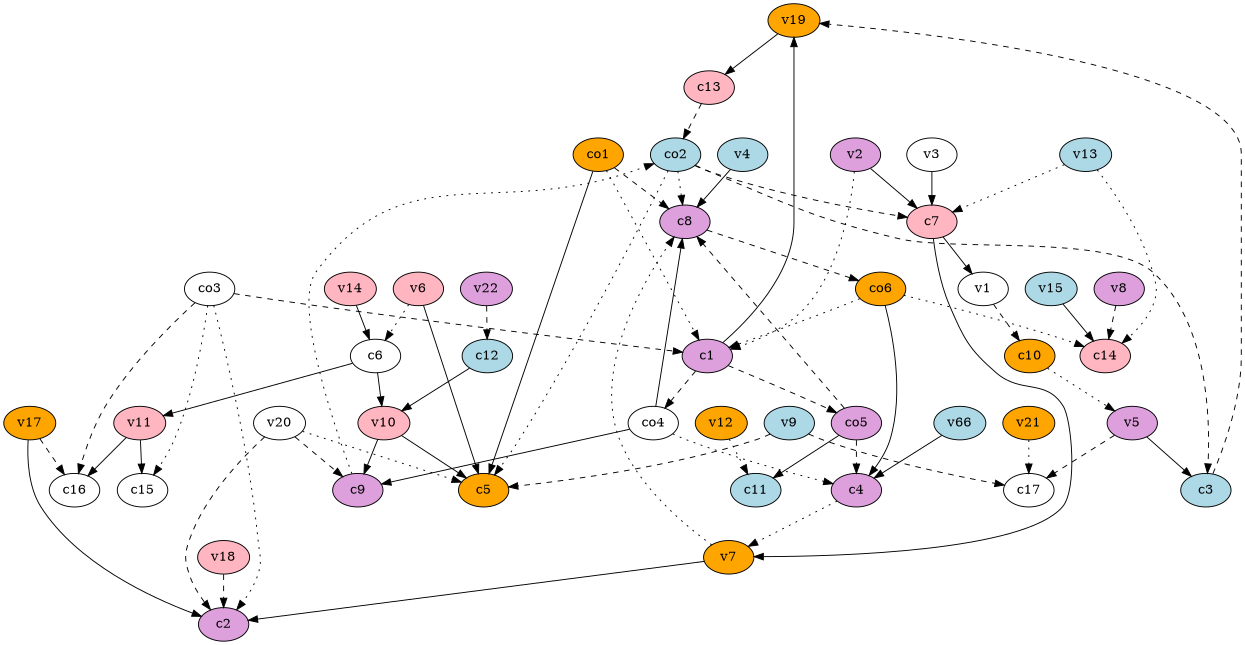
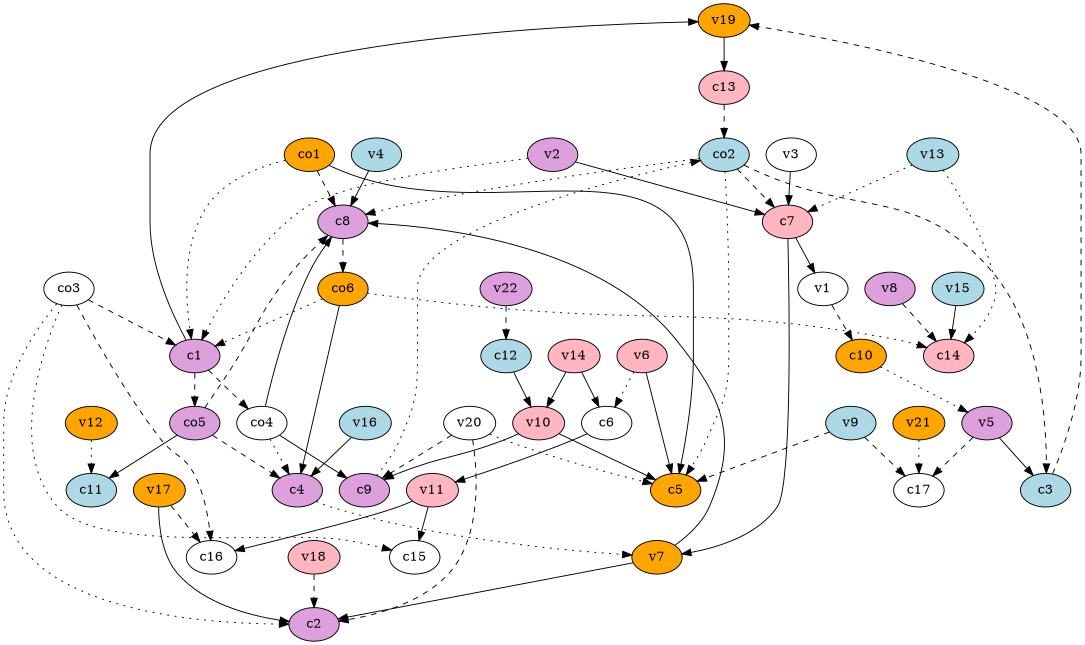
  strict digraph {
    node [fillcolor=plum style=filled]
    edge [style=solid weight=1]
    v19 [fillcolor=orange]
    c1
    co4 [fillcolor=white]
    co5
    c13 [fillcolor=lightpink]
    c4
    c8
    c9
    c3 [fillcolor=lightblue]
    v7 [fillcolor=orange]
    c2
    c6 [fillcolor=white]
    v10 [fillcolor=lightpink]
    v11 [fillcolor=lightpink]
    c5 [fillcolor=orange]
    c15 [fillcolor=white]
    c16 [fillcolor=white]
    c7 [fillcolor=lightpink]
    v1 [fillcolor=white]
    c10 [fillcolor=orange]
    co6 [fillcolor=orange]
    c14 [fillcolor=lightpink]
    co2 [fillcolor=lightblue]
    v5
    c17 [fillcolor=white]
    c12 [fillcolor=lightblue]
    v2
    v3 [fillcolor=white]
    v4 [fillcolor=lightblue]
    v6 [fillcolor=lightpink]
    v8
    v9 [fillcolor=lightblue]
    v12 [fillcolor=orange]
    c11 [fillcolor=lightblue]
    v13 [fillcolor=lightblue]
    v14 [fillcolor=lightpink]
    v15 [fillcolor=lightblue]
-   v16 [fillcolor=lightblue label=v66]
+   v16 [fillcolor=lightblue]
    v17 [fillcolor=orange]
    v18 [fillcolor=lightpink]
    v20 [fillcolor=white]
    v21 [fillcolor=orange]
    v22
    co1 [fillcolor=orange]
    co3 [fillcolor=white]
    v19 -> c13
    c1 -> v19
    c1 -> co4 [style=dashed]
    c1 -> co5 [style=dashed]
    co4 -> c4 [style=dotted]
    co4 -> c8
    co4 -> c9
    co5 -> c4 [style=dashed]
    co5 -> c8 [style=dashed]
    co5 -> c11
    c13 -> co2 [style=dashed]
    c4 -> v7 [style=dotted]
    c8 -> co6 [style=dashed]
    c9 -> co2 [style=dotted]
    c3 -> v19 [style=dashed]
-   v7 -> c8 [style=dotted]
+   v7 -> c8
    v7 -> c2
-   c6 -> v10
+   v14 -> v10
    c6 -> v11
    v10 -> c9
    v10 -> c5
    v11 -> c15
    v11 -> c16
    c7 -> v7
    c7 -> v1
    v1 -> c10 [style=dashed]
    c10 -> v5 [style=dotted]
    co6 -> c1 [style=dotted]
    co6 -> c4
    co6 -> c14 [style=dotted]
    co2 -> c8 [style=dotted]
    co2 -> c3 [style=dashed]
    co2 -> c5 [style=dotted]
    co2 -> c7 [style=dashed]
    v5 -> c3
    v5 -> c17 [style=dashed]
    c12 -> v10
    v2 -> c1 [style=dotted]
    v2 -> c7
    v3 -> c7
    v4 -> c8
    v6 -> c6 [style=dotted]
    v6 -> c5
    v8 -> c14 [style=dashed]
    v9 -> c5 [style=dashed]
    v9 -> c17 [style=dashed]
    v12 -> c11 [style=dotted]
    v13 -> c7 [style=dotted]
    v13 -> c14 [style=dotted]
    v14 -> c6
    v15 -> c14
    v16 -> c4
    v17 -> c2
    v17 -> c16 [style=dashed]
    v18 -> c2 [style=dashed]
    v20 -> c9 [style=dashed]
    v20 -> c2 [style=dashed]
    v20 -> c5 [style=dotted]
    v21 -> c17 [style=dotted]
    v22 -> c12 [style=dashed]
    co1 -> c1 [style=dotted]
    co1 -> c8 [style=dashed]
    co1 -> c5
    co3 -> c1 [style=dashed]
    co3 -> c2 [style=dotted]
    co3 -> c15 [style=dotted]
    co3 -> c16 [style=dashed]
  }
